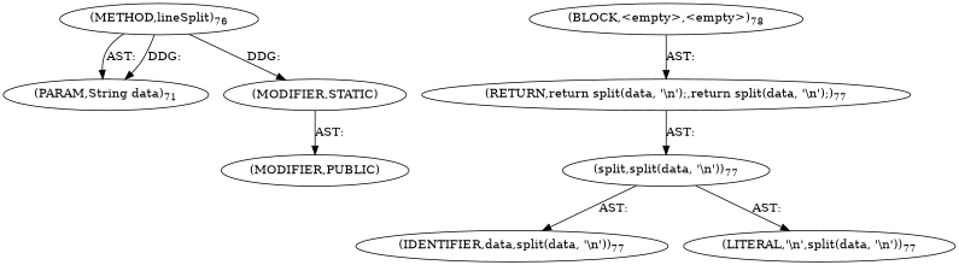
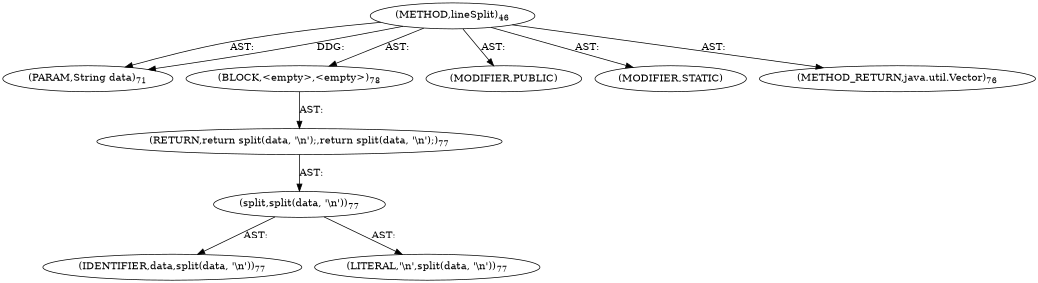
  digraph {
-   n1 [label=<(METHOD,lineSplit)<SUB>76</SUB>>]
+   n1 [label=<(METHOD,lineSplit)<SUB>46</SUB>>]
    n2 [label=<(PARAM,String data)<SUB>71</SUB>>]
    n3 [label=<(BLOCK,&lt;empty&gt;,&lt;empty&gt;)<SUB>78</SUB>>]
    n4 [label=<(MODIFIER,PUBLIC)>]
    n5 [label=<(MODIFIER,STATIC)>]
+   n6 [label=<(METHOD_RETURN,java.util.Vector)<SUB>76</SUB>>]
    n7 [label=<(RETURN,return split(data, '\n');,return split(data, '\n');)<SUB>77</SUB>>]
    n8 [label=<(split,split(data, '\n'))<SUB>77</SUB>>]
    n9 [label=<(IDENTIFIER,data,split(data, '\n'))<SUB>77</SUB>>]
    n10 [label=<(LITERAL,'\n',split(data, '\n'))<SUB>77</SUB>>]
    n1 -> n2 [label="AST: "]
    n1 -> n2 [label="DDG: "]
-   n5 -> n4 [label="AST: "]
-   n1 -> n5 [label="DDG: "]
+   n1 -> n3 [label="AST: "]
+   n1 -> n4 [label="AST: "]
+   n1 -> n5 [label="AST: "]
+   n1 -> n6 [label="AST: "]
    n3 -> n7 [label="AST: "]
    n7 -> n8 [label="AST: "]
    n8 -> n9 [label="AST: "]
    n8 -> n10 [label="AST: "]
  }
